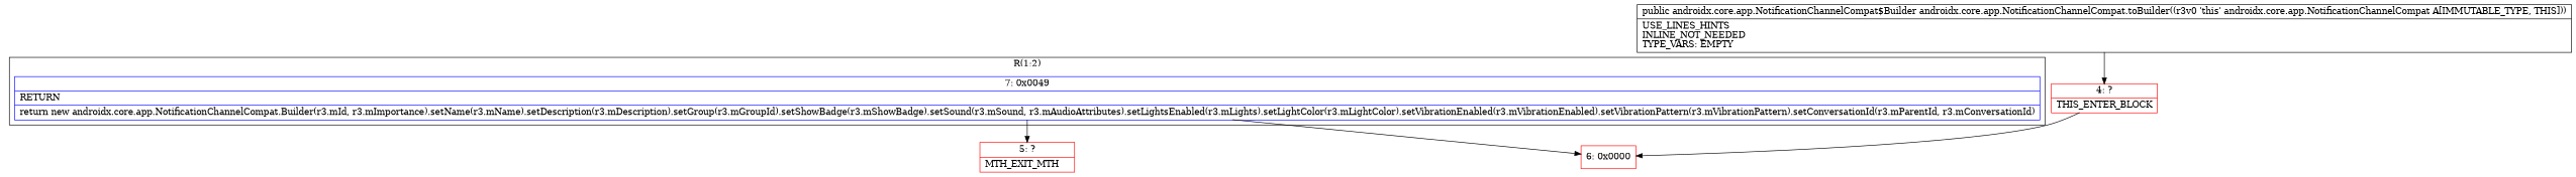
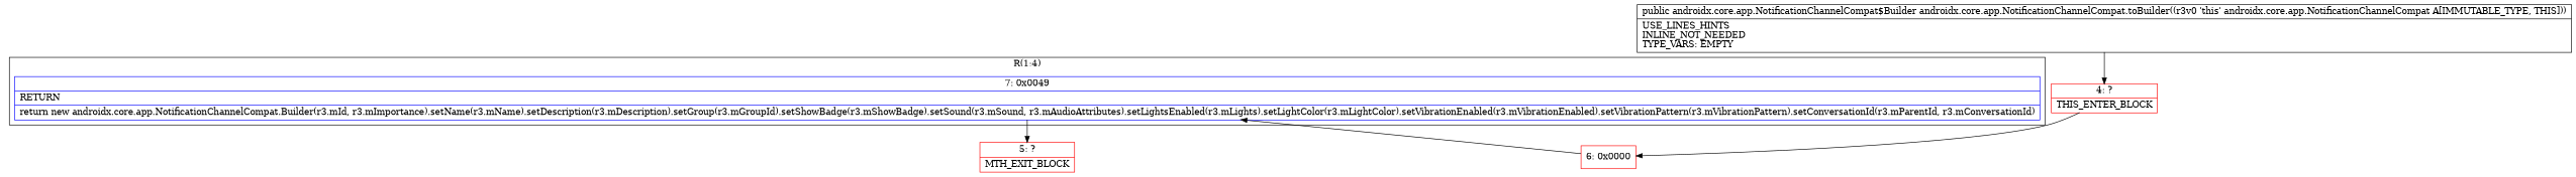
  digraph {
    node [color=red shape=record]
    n1 [color=blue label="{7\:\ 0x0049|RETURN\l|return new androidx.core.app.NotificationChannelCompat.Builder(r3.mId, r3.mImportance).setName(r3.mName).setDescription(r3.mDescription).setGroup(r3.mGroupId).setShowBadge(r3.mShowBadge).setSound(r3.mSound, r3.mAudioAttributes).setLightsEnabled(r3.mLights).setLightColor(r3.mLightColor).setVibrationEnabled(r3.mVibrationEnabled).setVibrationPattern(r3.mVibrationPattern).setConversationId(r3.mParentId, r3.mConversationId)\l}"]
-   n2 [label="{5\:\ ?|MTH_EXIT_MTH\l}"]
+   n2 [label="{5\:\ ?|MTH_EXIT_BLOCK\l}"]
    n3 [label="{4\:\ ?|THIS_ENTER_BLOCK\l}"]
    n4 [label="{6\:\ 0x0000}"]
    n5 [label="{public androidx.core.app.NotificationChannelCompat$Builder androidx.core.app.NotificationChannelCompat.toBuilder((r3v0 'this' androidx.core.app.NotificationChannelCompat A[IMMUTABLE_TYPE, THIS]))  | USE_LINES_HINTS\lINLINE_NOT_NEEDED\lTYPE_VARS: EMPTY\l}" color=""]
    subgraph cluster_1 {
-     label="R(1:2)"
+     label="R(1:4)"
      n1
    }
    n1 -> n2
    n3 -> n4
-   n1 -> n4
+   n4 -> n1
    n5 -> n3
  }
